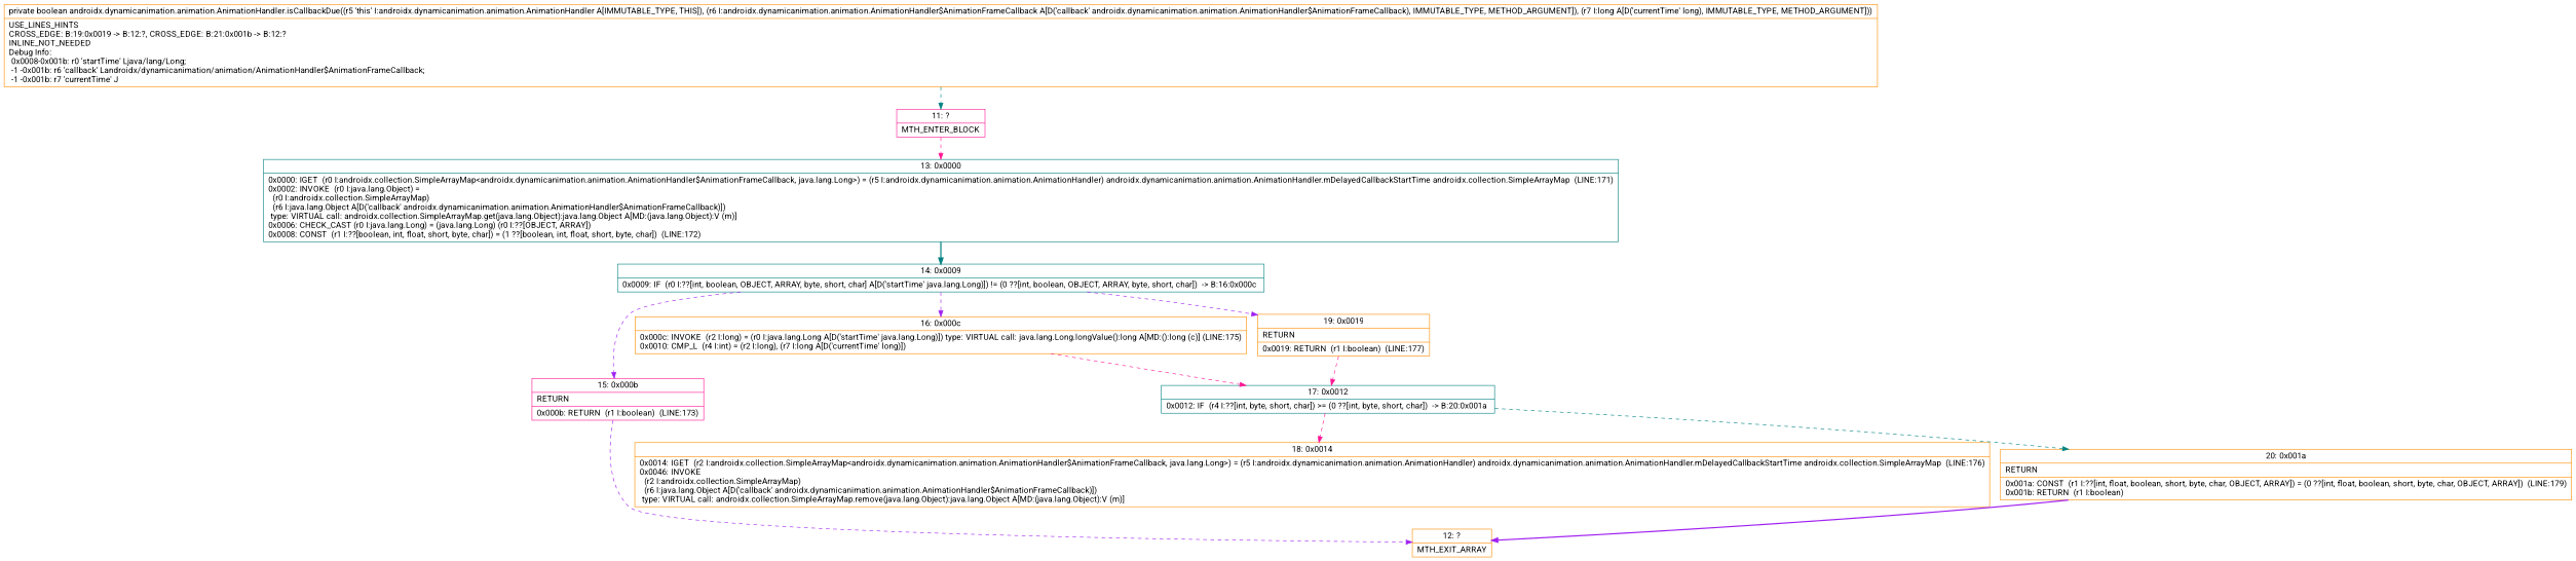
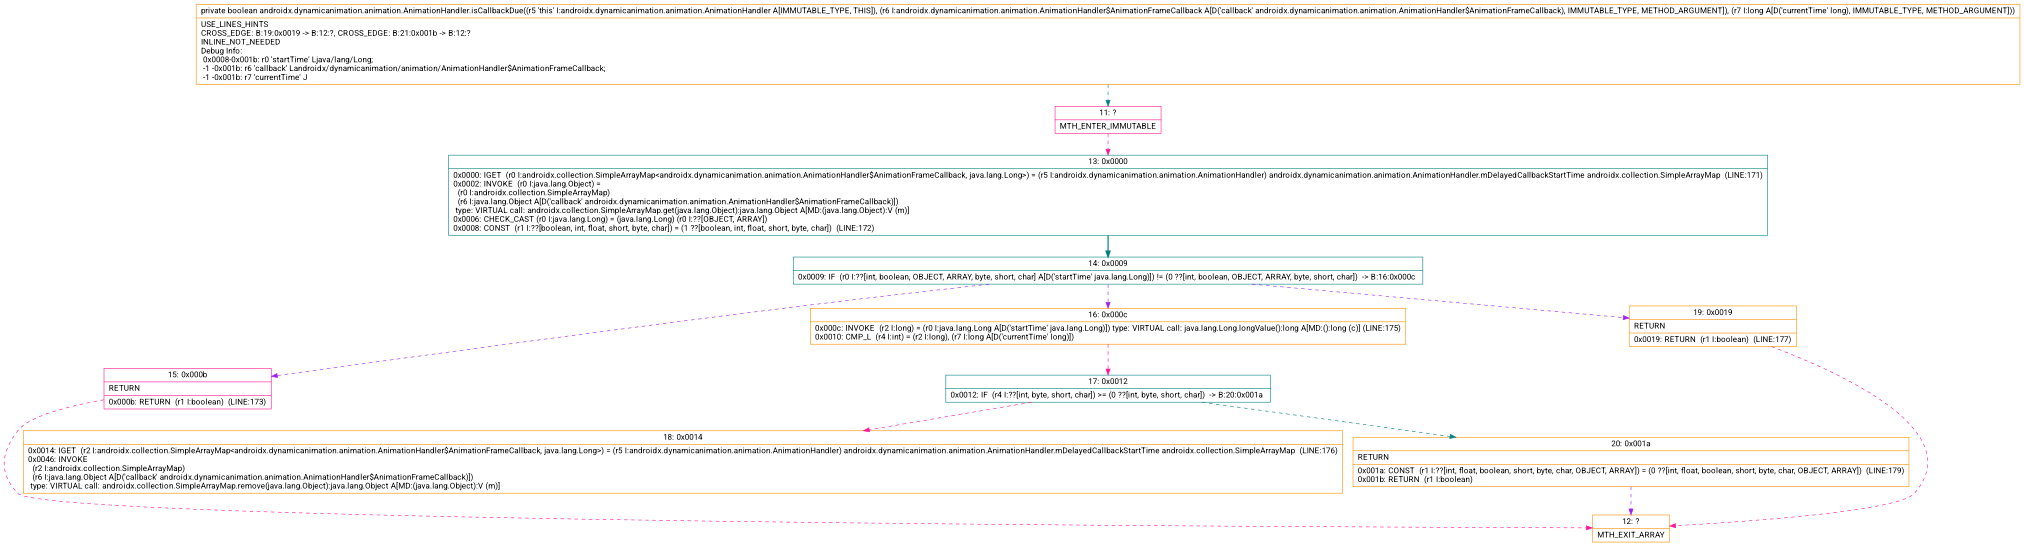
  digraph {
    fontname=Roboto
    node [color=darkorange fontname=Roboto shape=record]
    edge [color=purple fontname=Roboto style=dashed]
-   n1 [color=deeppink label="{11\:\ ?|MTH_ENTER_BLOCK\l}"]
+   n1 [color=deeppink label="{11\:\ ?|MTH_ENTER_IMMUTABLE\l}"]
    n2 [color=teal label="{13\:\ 0x0000|0x0000: IGET  (r0 I:androidx.collection.SimpleArrayMap\<androidx.dynamicanimation.animation.AnimationHandler$AnimationFrameCallback, java.lang.Long\>) = (r5 I:androidx.dynamicanimation.animation.AnimationHandler) androidx.dynamicanimation.animation.AnimationHandler.mDelayedCallbackStartTime androidx.collection.SimpleArrayMap  (LINE:171)\l0x0002: INVOKE  (r0 I:java.lang.Object) = \l  (r0 I:androidx.collection.SimpleArrayMap)\l  (r6 I:java.lang.Object A[D('callback' androidx.dynamicanimation.animation.AnimationHandler$AnimationFrameCallback)])\l type: VIRTUAL call: androidx.collection.SimpleArrayMap.get(java.lang.Object):java.lang.Object A[MD:(java.lang.Object):V (m)]\l0x0006: CHECK_CAST (r0 I:java.lang.Long) = (java.lang.Long) (r0 I:??[OBJECT, ARRAY]) \l0x0008: CONST  (r1 I:??[boolean, int, float, short, byte, char]) = (1 ??[boolean, int, float, short, byte, char])  (LINE:172)\l}"]
    n3 [color=teal label="{14\:\ 0x0009|0x0009: IF  (r0 I:??[int, boolean, OBJECT, ARRAY, byte, short, char] A[D('startTime' java.lang.Long)]) != (0 ??[int, boolean, OBJECT, ARRAY, byte, short, char])  \-\> B:16:0x000c \l}"]
    n4 [color=deeppink label="{15\:\ 0x000b|RETURN\l|0x000b: RETURN  (r1 I:boolean)  (LINE:173)\l}"]
    n5 [label="{16\:\ 0x000c|0x000c: INVOKE  (r2 I:long) = (r0 I:java.lang.Long A[D('startTime' java.lang.Long)]) type: VIRTUAL call: java.lang.Long.longValue():long A[MD:():long (c)] (LINE:175)\l0x0010: CMP_L  (r4 I:int) = (r2 I:long), (r7 I:long A[D('currentTime' long)]) \l}"]
    n6 [label="{19\:\ 0x0019|RETURN\l|0x0019: RETURN  (r1 I:boolean)  (LINE:177)\l}"]
    n7 [label="{12\:\ ?|MTH_EXIT_ARRAY\l}"]
    n8 [color=teal label="{17\:\ 0x0012|0x0012: IF  (r4 I:??[int, byte, short, char]) \>= (0 ??[int, byte, short, char])  \-\> B:20:0x001a \l}"]
    n9 [label="{18\:\ 0x0014|0x0014: IGET  (r2 I:androidx.collection.SimpleArrayMap\<androidx.dynamicanimation.animation.AnimationHandler$AnimationFrameCallback, java.lang.Long\>) = (r5 I:androidx.dynamicanimation.animation.AnimationHandler) androidx.dynamicanimation.animation.AnimationHandler.mDelayedCallbackStartTime androidx.collection.SimpleArrayMap  (LINE:176)\l0x0046: INVOKE  \l  (r2 I:androidx.collection.SimpleArrayMap)\l  (r6 I:java.lang.Object A[D('callback' androidx.dynamicanimation.animation.AnimationHandler$AnimationFrameCallback)])\l type: VIRTUAL call: androidx.collection.SimpleArrayMap.remove(java.lang.Object):java.lang.Object A[MD:(java.lang.Object):V (m)]\l}"]
    n10 [label="{20\:\ 0x001a|RETURN\l|0x001a: CONST  (r1 I:??[int, float, boolean, short, byte, char, OBJECT, ARRAY]) = (0 ??[int, float, boolean, short, byte, char, OBJECT, ARRAY])  (LINE:179)\l0x001b: RETURN  (r1 I:boolean) \l}"]
    n11 [label="{private boolean androidx.dynamicanimation.animation.AnimationHandler.isCallbackDue((r5 'this' I:androidx.dynamicanimation.animation.AnimationHandler A[IMMUTABLE_TYPE, THIS]), (r6 I:androidx.dynamicanimation.animation.AnimationHandler$AnimationFrameCallback A[D('callback' androidx.dynamicanimation.animation.AnimationHandler$AnimationFrameCallback), IMMUTABLE_TYPE, METHOD_ARGUMENT]), (r7 I:long A[D('currentTime' long), IMMUTABLE_TYPE, METHOD_ARGUMENT]))  | USE_LINES_HINTS\lCROSS_EDGE: B:19:0x0019 \-\> B:12:?, CROSS_EDGE: B:21:0x001b \-\> B:12:?\lINLINE_NOT_NEEDED\lDebug Info:\l  0x0008\-0x001b: r0 'startTime' Ljava\/lang\/Long;\l  \-1 \-0x001b: r6 'callback' Landroidx\/dynamicanimation\/animation\/AnimationHandler$AnimationFrameCallback;\l  \-1 \-0x001b: r7 'currentTime' J\l}"]
    n1 -> n2 [color=deeppink]
    n2 -> n3 [color=teal style=bold]
    n3 -> n4
    n3 -> n5
    n3 -> n6
-   n4 -> n7
+   n4 -> n7 [color=deeppink]
    n5 -> n8 [color=deeppink]
-   n6 -> n8 [color=deeppink]
+   n6 -> n7 [color=deeppink]
    n8 -> n9 [color=deeppink]
    n8 -> n10 [color=teal]
-   n10 -> n7 [style=bold]
+   n10 -> n7
    n11 -> n1 [color=teal]
  }
